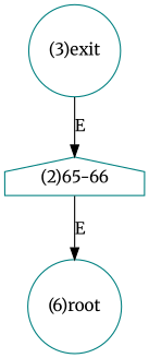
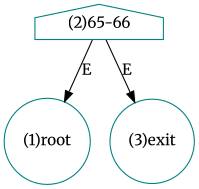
  digraph {
    fontname=Merriweather
    node [color=teal fontname=Merriweather shape=circle]
    edge [fontname=Merriweather]
-   n1 [label="(6)root"]
+   n1 [label="(1)root"]
    n2 [label="(2)65-66" shape=house]
    n3 [label="(3)exit"]
    n2 -> n1 [label=E]
-   n3 -> n2 [label=E]
+   n2 -> n3 [label=E]
  }
